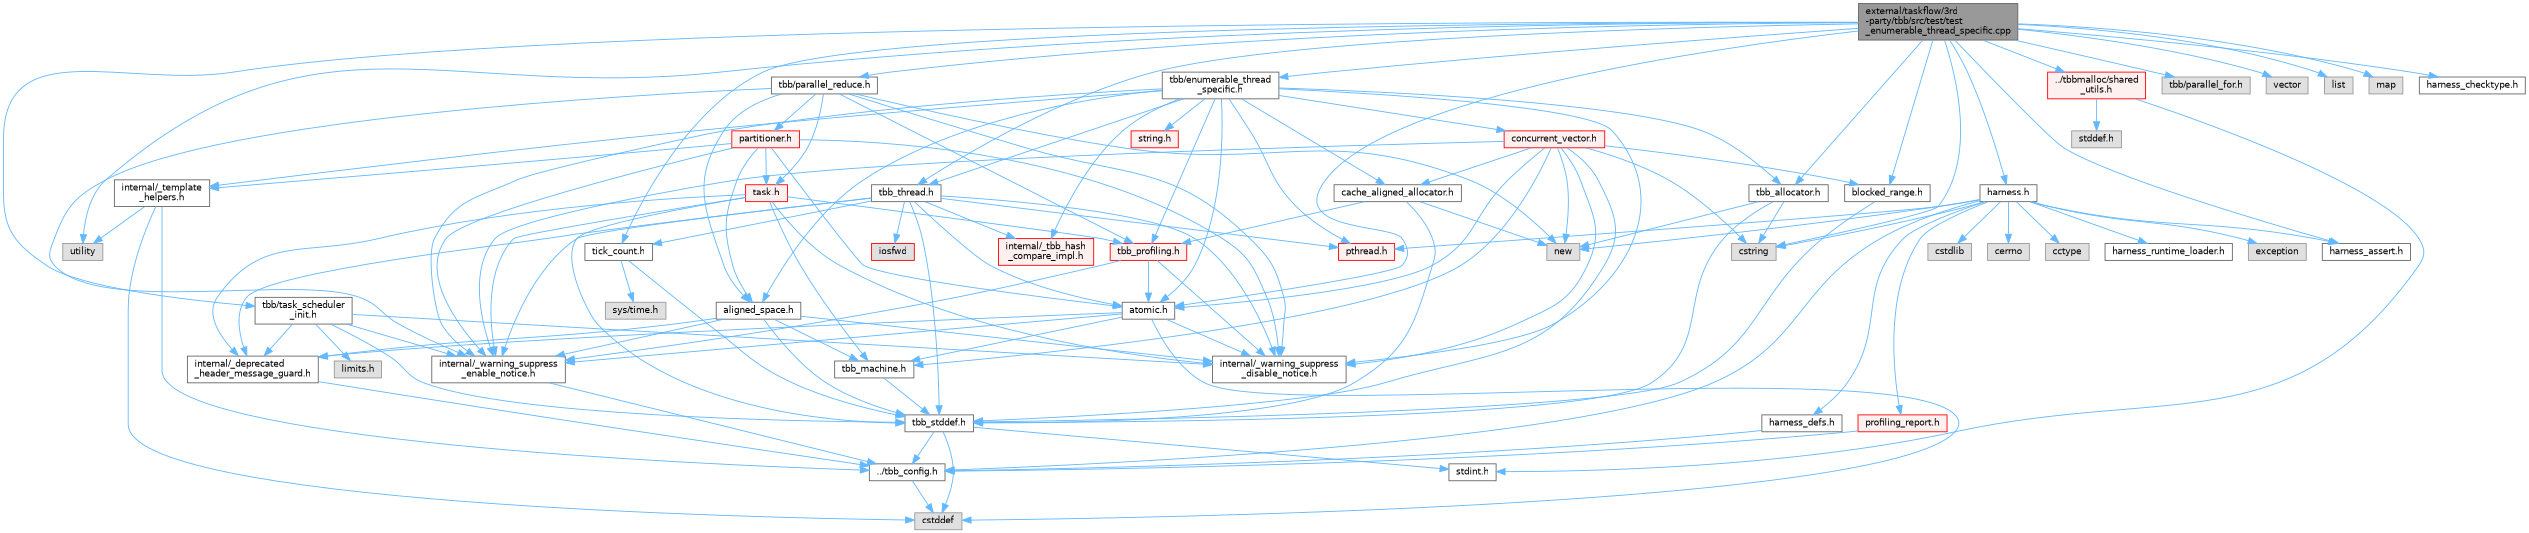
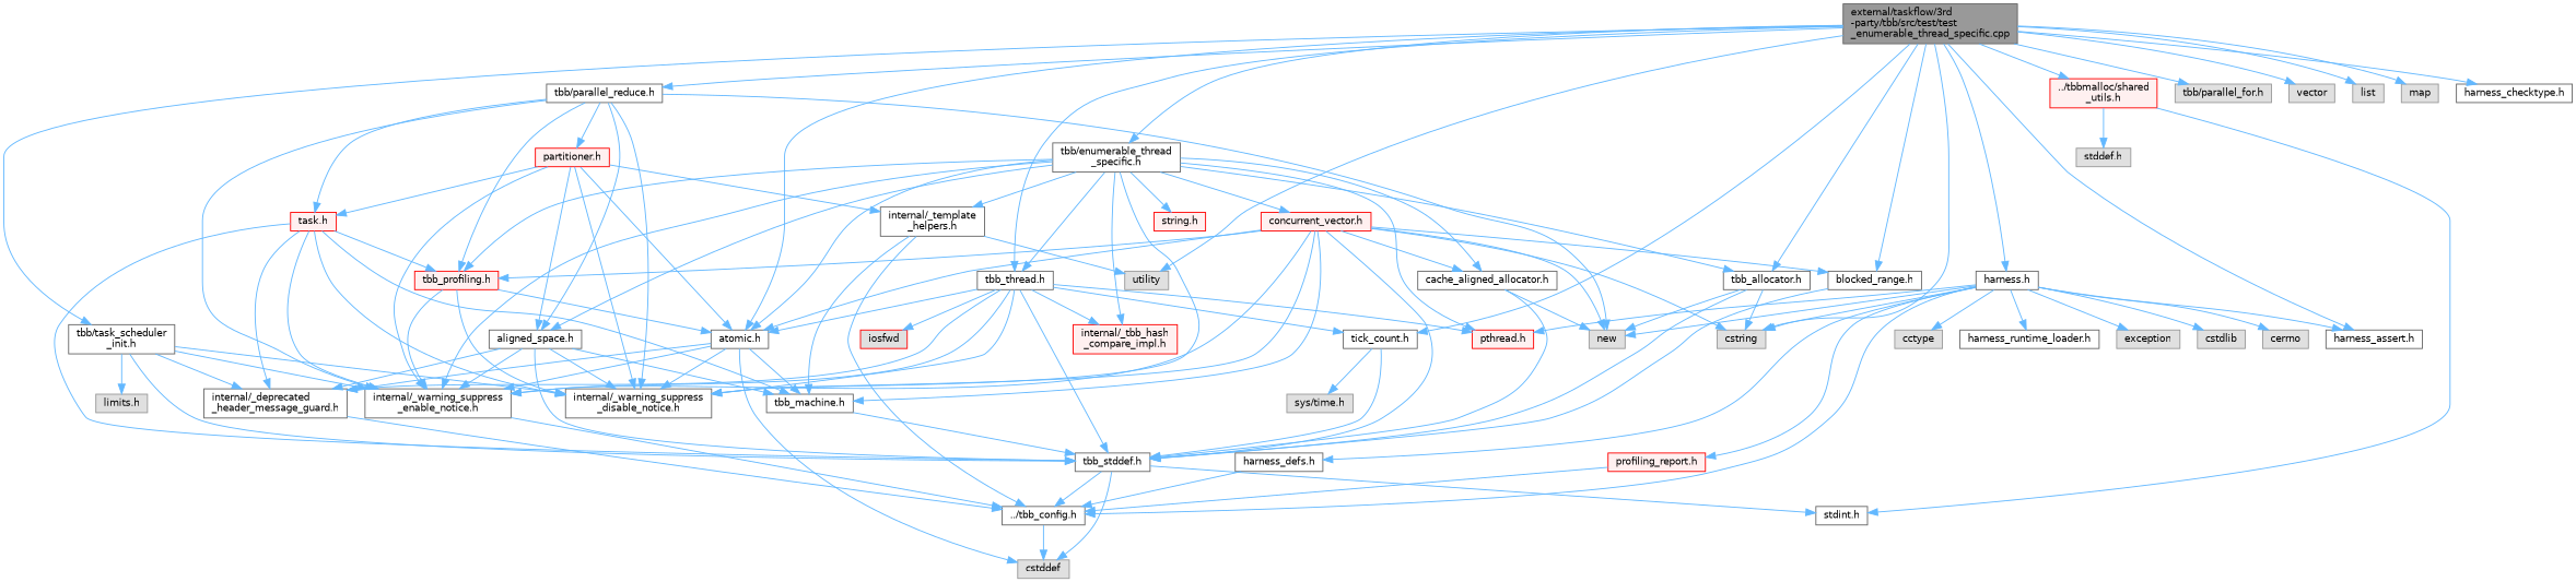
  digraph {
    node [color=grey40 fillcolor=white fontname=Helvetica fontsize=10 shape=box style=filled]
    edge [color=steelblue1 fontname=Helvetica fontsize=10 labelfontname=Helvetica labelfontsize=10 style=solid]
    n1 [color=gray40 fillcolor=grey60 fontcolor=black height=0.2 label="external/taskflow/3rd\l-party/tbb/src/test/test\l_enumerable_thread_specific.cpp" width=0.4]
    n2 [height=0.2 label="tbb/enumerable_thread\l_specific.h" width=0.4]
    n3 [height=0.2 label="atomic.h" width=0.4]
    n4 [height=0.2 label="blocked_range.h" width=0.4]
    n5 [color=grey60 fillcolor="#E0E0E0" height=0.2 label=cstring width=0.4]
    n6 [height=0.2 label="tbb_thread.h" width=0.4]
    n7 [height=0.2 label="tick_count.h" width=0.4]
    n8 [height=0.2 label="tbb_allocator.h" width=0.4]
    n9 [color=grey60 fillcolor="#E0E0E0" height=0.2 label=utility width=0.4]
    n10 [height=0.2 label="tbb/task_scheduler\l_init.h" width=0.4]
    n11 [color=grey60 fillcolor="#E0E0E0" height=0.2 label="tbb/parallel_for.h" width=0.4]
    n12 [height=0.2 label="tbb/parallel_reduce.h" width=0.4]
    n13 [color=grey60 fillcolor="#E0E0E0" height=0.2 label=vector width=0.4]
    n14 [color=grey60 fillcolor="#E0E0E0" height=0.2 label=list width=0.4]
    n15 [color=grey60 fillcolor="#E0E0E0" height=0.2 label=map width=0.4]
    n16 [height=0.2 label="harness_assert.h" width=0.4]
    n17 [height=0.2 label="harness.h" width=0.4]
    n18 [height=0.2 label="harness_checktype.h" width=0.4]
    n19 [color=red fillcolor="#FFF0F0" height=0.2 label="../tbbmalloc/shared\l_utils.h" width=0.4]
    n20 [height=0.2 label="internal/_warning_suppress\l_enable_notice.h" width=0.4]
    n21 [height=0.2 label="internal/_warning_suppress\l_disable_notice.h" width=0.4]
    n22 [color=red fillcolor="#FFF0F0" height=0.2 label="concurrent_vector.h" width=0.4]
    n23 [height=0.2 label="cache_aligned_allocator.h" width=0.4]
    n24 [color=red fillcolor="#FFF0F0" height=0.2 label="tbb_profiling.h" width=0.4]
    n25 [color=red fillcolor="#FFF0F0" height=0.2 label="pthread.h" width=0.4]
    n26 [color=red fillcolor="#FFF0F0" height=0.2 label="internal/_tbb_hash\l_compare_impl.h" width=0.4]
    n27 [height=0.2 label="aligned_space.h" width=0.4]
    n28 [height=0.2 label="internal/_template\l_helpers.h" width=0.4]
    n29 [color=red fillcolor="#FFF0F0" height=0.2 label="string.h" width=0.4]
    n30 [color=grey60 fillcolor="#E0E0E0" height=0.2 label=cstddef width=0.4]
    n31 [height=0.2 label="internal/_deprecated\l_header_message_guard.h" width=0.4]
    n32 [height=0.2 label="tbb_machine.h" width=0.4]
    n33 [height=0.2 label="tbb_stddef.h" width=0.4]
    n34 [color=red fillcolor="#E0E0E0" height=0.2 label=iosfwd width=0.4]
    n35 [color=grey60 fillcolor="#E0E0E0" height=0.2 label="sys/time.h" width=0.4]
    n36 [color=grey60 fillcolor="#E0E0E0" height=0.2 label=new width=0.4]
    n37 [color=grey60 fillcolor="#E0E0E0" height=0.2 label="limits.h" width=0.4]
    n38 [color=red fillcolor="#FFF0F0" height=0.2 label="task.h" width=0.4]
    n39 [color=red fillcolor="#FFF0F0" height=0.2 label="partitioner.h" width=0.4]
    n40 [height=0.2 label="../tbb_config.h" width=0.4]
    n41 [height=0.2 label="harness_defs.h" width=0.4]
    n42 [color=grey60 fillcolor="#E0E0E0" height=0.2 label=cstdlib width=0.4]
    n43 [color=grey60 fillcolor="#E0E0E0" height=0.2 label=cerrno width=0.4]
    n44 [color=grey60 fillcolor="#E0E0E0" height=0.2 label=cctype width=0.4]
    n45 [height=0.2 label="harness_runtime_loader.h" width=0.4]
    n46 [color=red fillcolor="#FFF0F0" height=0.2 label="profiling_report.h" width=0.4]
    n47 [color=grey60 fillcolor="#E0E0E0" height=0.2 label=exception width=0.4]
    n48 [height=0.2 label="stdint.h" width=0.4]
    n49 [color=grey60 fillcolor="#E0E0E0" height=0.2 label="stddef.h" width=0.4]
    n1 -> n2
    n1 -> n3
    n1 -> n4
    n1 -> n5
    n1 -> n6
    n1 -> n7
    n1 -> n8
    n1 -> n9
    n1 -> n10
    n1 -> n11
    n1 -> n12
    n1 -> n13
    n1 -> n14
    n1 -> n15
    n1 -> n16
    n1 -> n17
    n1 -> n18
    n1 -> n19
    n2 -> n3
    n2 -> n6
    n2 -> n8
    n2 -> n20
    n2 -> n21
    n2 -> n22
    n2 -> n23
    n2 -> n24
    n2 -> n25
    n2 -> n26
    n2 -> n27
    n2 -> n28
    n2 -> n29
    n3 -> n20
    n3 -> n21
    n3 -> n30
    n3 -> n31
    n3 -> n32
    n4 -> n33
    n6 -> n3
    n6 -> n7
    n6 -> n20
    n6 -> n21
    n6 -> n25
    n6 -> n26
    n6 -> n31
    n6 -> n33
    n6 -> n34
    n7 -> n33
    n7 -> n35
    n8 -> n5
    n8 -> n33
    n8 -> n36
    n10 -> n20
    n10 -> n21
    n10 -> n31
    n10 -> n33
    n10 -> n37
    n12 -> n20
    n12 -> n21
    n12 -> n24
    n12 -> n27
    n12 -> n36
    n12 -> n38
    n12 -> n39
    n17 -> n5
    n17 -> n16
    n17 -> n25
    n17 -> n36
    n17 -> n40
    n17 -> n41
    n17 -> n42
    n17 -> n43
    n17 -> n44
    n17 -> n45
    n17 -> n46
    n17 -> n47
    n19 -> n48
    n19 -> n49
    n20 -> n40
    n22 -> n3
    n22 -> n4
    n22 -> n5
    n22 -> n20
    n22 -> n21
    n22 -> n23
-   n23 -> n24
+   n22 -> n24
    n22 -> n32
    n22 -> n33
    n22 -> n36
    n23 -> n33
    n23 -> n36
    n24 -> n3
    n24 -> n20
    n24 -> n21
    n27 -> n20
    n27 -> n21
    n27 -> n31
    n27 -> n32
    n27 -> n33
    n28 -> n9
-   n28 -> n30
+   n28 -> n32
    n28 -> n40
    n31 -> n40
    n32 -> n33
    n33 -> n30
    n33 -> n40
    n33 -> n48
    n38 -> n20
    n38 -> n21
    n38 -> n24
    n38 -> n31
    n38 -> n32
    n38 -> n33
    n39 -> n3
    n39 -> n20
    n39 -> n21
    n39 -> n27
    n39 -> n28
    n39 -> n38
    n40 -> n30
    n41 -> n40
    n46 -> n40
  }
